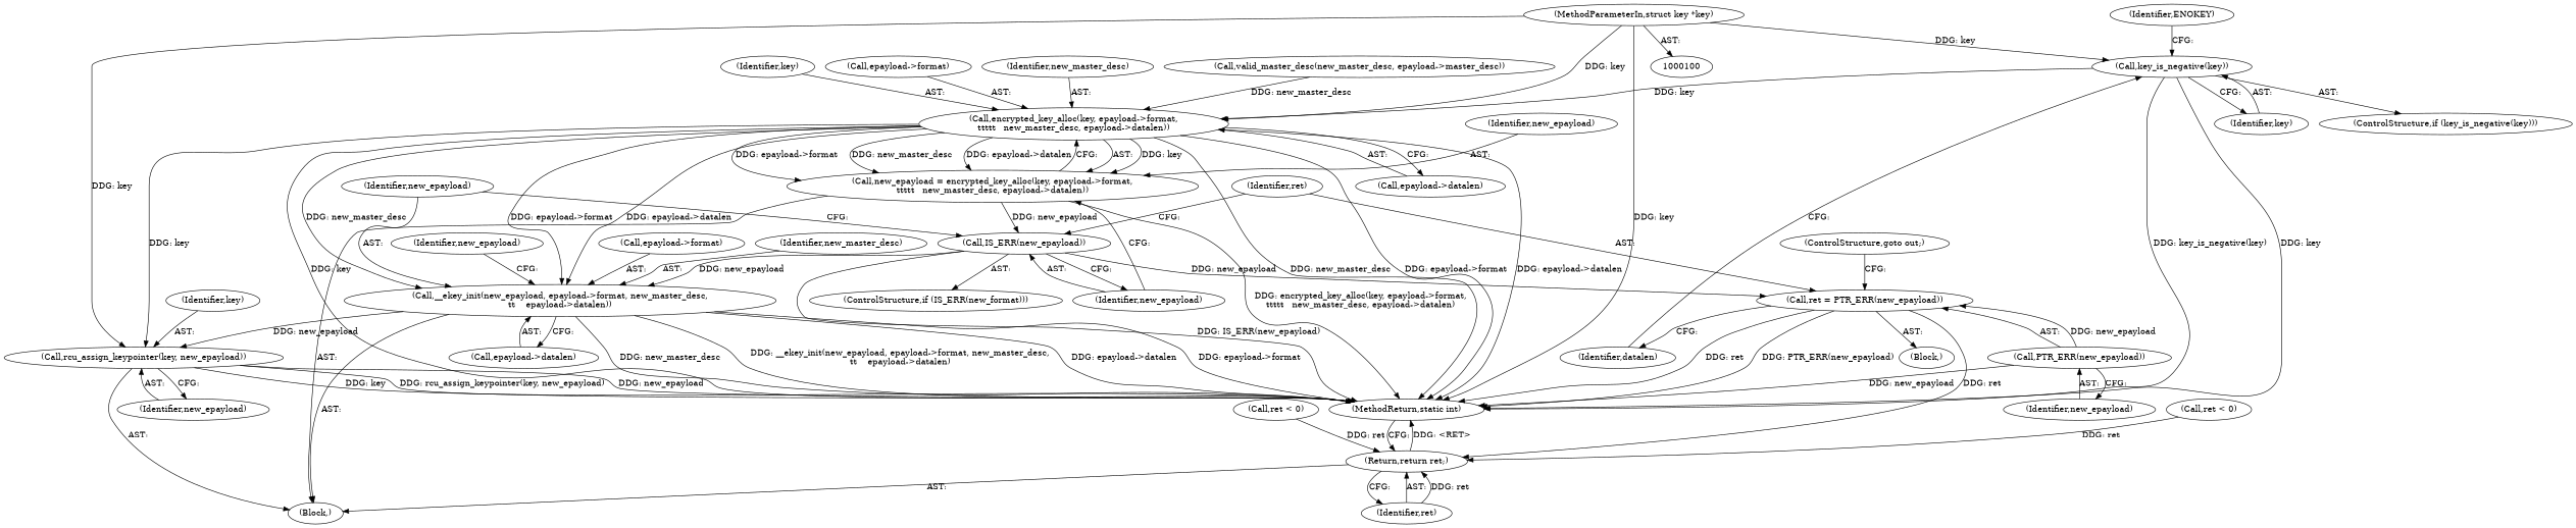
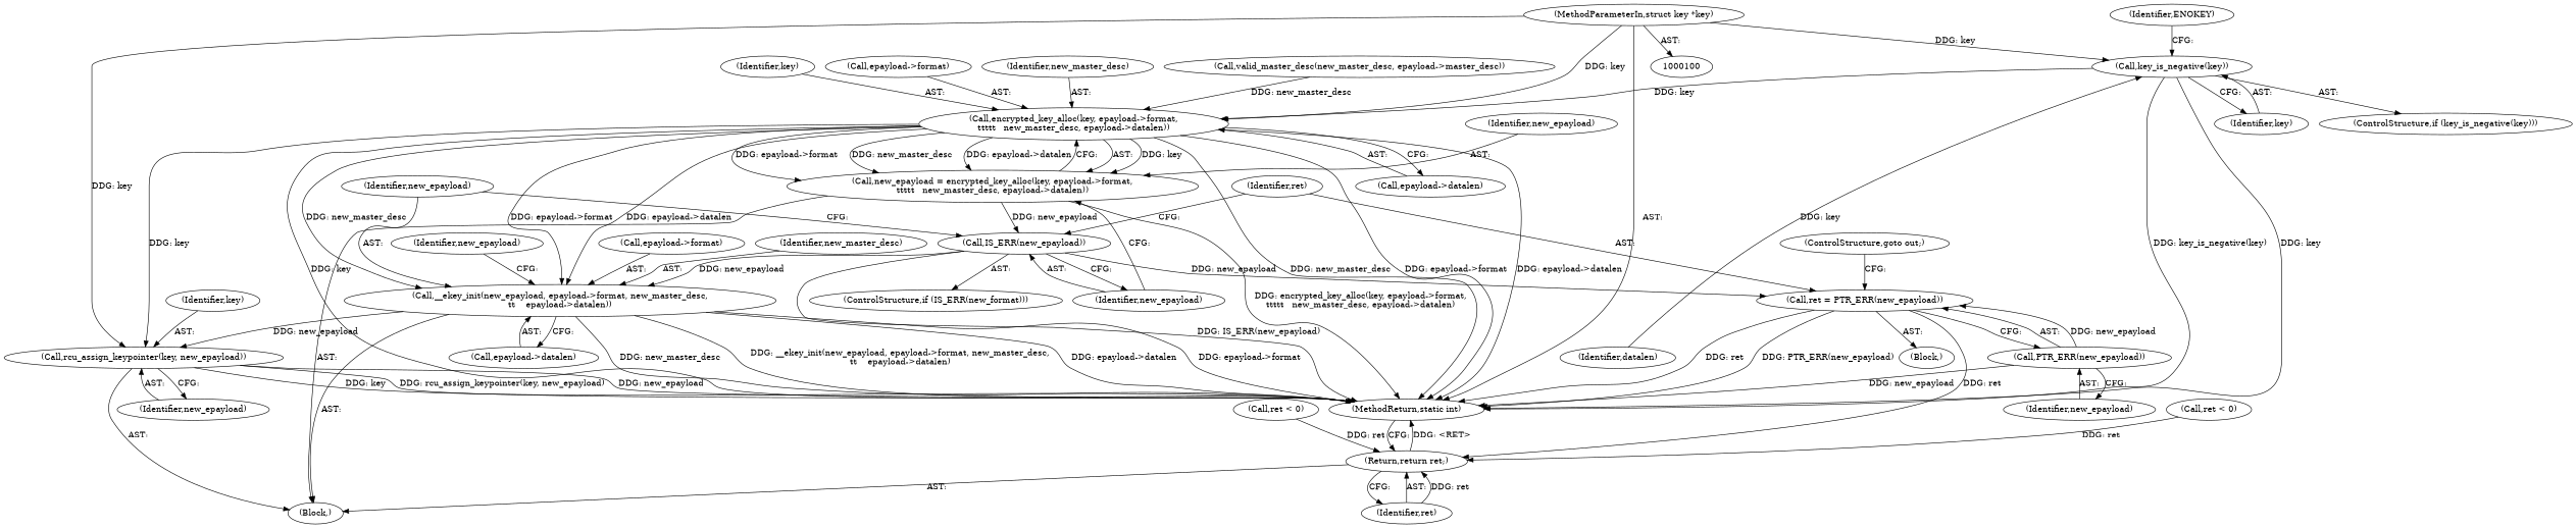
  digraph {
    n1 [label="(MethodParameterIn,struct key *key)"]
    n2 [label="(Call,key_is_negative(key))"]
    n3 [label="(Call,encrypted_key_alloc(key, epayload->format,\n\t\t\t\t\t   new_master_desc, epayload->datalen))"]
    n4 [label="(Call,rcu_assign_keypointer(key, new_epayload))"]
    n5 [label="(MethodReturn,static int)"]
    1000100
    n7 [label="(Identifier,key)"]
    n8 [label="(ControlStructure,if (key_is_negative(key)))"]
    n9 [label="(Call,new_epayload = encrypted_key_alloc(key, epayload->format,\n\t\t\t\t\t   new_master_desc, epayload->datalen))"]
    n10 [label="(Call,__ekey_init(new_epayload, epayload->format, new_master_desc,\n\t\t    epayload->datalen))"]
    n11 [label="(Call,epayload->datalen)"]
    n12 [label="(Block,)"]
    n13 [label="(Identifier,new_epayload)"]
    n14 [label="(Return,return ret;)"]
    n15 [label="(Call,IS_ERR(new_epayload))"]
    n16 [label="(Call,epayload->datalen)"]
    n17 [label="(Identifier,new_epayload)"]
    n18 [label="(ControlStructure,if (IS_ERR(new_format)))"]
    n19 [label="(Call,ret = PTR_ERR(new_epayload))"]
    n20 [label="(Call,PTR_ERR(new_epayload))"]
    n21 [label="(Identifier,new_epayload)"]
    n22 [label="(Block,)"]
    n23 [label="(Identifier,ret)"]
    n24 [label="(Identifier,key)"]
    n25 [label="(Call,ret < 0)"]
    n26 [label="(Call,epayload->format)"]
    n27 [label="(Identifier,new_epayload)"]
    n28 [label="(Identifier,new_master_desc)"]
    n29 [label="(Identifier,new_epayload)"]
    n30 [label="(Call,epayload->format)"]
    n31 [label="(Identifier,new_master_desc)"]
    n32 [label="(Identifier,ENOKEY)"]
    n33 [label="(Identifier,new_epayload)"]
    n34 [label="(Identifier,datalen)"]
    n35 [label="(Identifier,key)"]
    n36 [label="(Identifier,ret)"]
    n37 [label="(Call,ret < 0)"]
    n38 [label="(ControlStructure,goto out;)"]
    n39 [label="(Call,valid_master_desc(new_master_desc, epayload->master_desc))"]
    n1 -> n2 [label="DDG: key"]
    n1 -> n3 [label="DDG: key"]
    n1 -> n4 [label="DDG: key"]
-   n1 -> n5 [label="DDG: key"]
+   n1 -> n5 [label="AST: "]
    n1 -> 1000100 [label="AST: "]
    n2 -> n3 [label="DDG: key"]
    n2 -> n5 [label="DDG: key_is_negative(key)"]
    n2 -> n5 [label="DDG: key"]
    n2 -> n7 [label="CFG: "]
    n2 -> n8 [label="AST: "]
    n3 -> n4 [label="DDG: key"]
    n3 -> n5 [label="DDG: key"]
    n3 -> n5 [label="DDG: new_master_desc"]
    n3 -> n5 [label="DDG: epayload->format"]
    n3 -> n5 [label="DDG: epayload->datalen"]
    n3 -> n9 [label="AST: "]
    n3 -> n9 [label="DDG: key"]
    n3 -> n9 [label="DDG: epayload->format"]
    n3 -> n9 [label="DDG: new_master_desc"]
    n3 -> n9 [label="DDG: epayload->datalen"]
    n3 -> n10 [label="DDG: epayload->format"]
    n3 -> n10 [label="DDG: new_master_desc"]
    n3 -> n10 [label="DDG: epayload->datalen"]
    n3 -> n11 [label="CFG: "]
    n4 -> n5 [label="DDG: key"]
    n4 -> n5 [label="DDG: rcu_assign_keypointer(key, new_epayload)"]
    n4 -> n5 [label="DDG: new_epayload"]
    n4 -> n12 [label="AST: "]
    n4 -> n13 [label="CFG: "]
    n5 -> n14 [label="CFG: "]
    n7 -> n2 [label="AST: "]
    n9 -> n3 [label="CFG: "]
    n9 -> n5 [label="DDG: encrypted_key_alloc(key, epayload->format,\n\t\t\t\t\t   new_master_desc, epayload->datalen)"]
    n9 -> n12 [label="AST: "]
    n9 -> n15 [label="DDG: new_epayload"]
    n10 -> n4 [label="DDG: new_epayload"]
    n10 -> n5 [label="DDG: __ekey_init(new_epayload, epayload->format, new_master_desc,\n\t\t    epayload->datalen)"]
    n10 -> n5 [label="DDG: epayload->datalen"]
    n10 -> n5 [label="DDG: epayload->format"]
    n10 -> n5 [label="DDG: new_master_desc"]
    n10 -> n12 [label="AST: "]
    n10 -> n16 [label="CFG: "]
    n11 -> n3 [label="AST: "]
    n13 -> n4 [label="AST: "]
    n14 -> n5 [label="DDG: <RET>"]
    n14 -> n12 [label="AST: "]
    n14 -> n23 [label="CFG: "]
    n15 -> n5 [label="DDG: IS_ERR(new_epayload)"]
    n15 -> n10 [label="DDG: new_epayload"]
    n15 -> n17 [label="CFG: "]
    n15 -> n18 [label="AST: "]
    n15 -> n19 [label="DDG: new_epayload"]
    n16 -> n10 [label="AST: "]
    n17 -> n9 [label="CFG: "]
    n17 -> n15 [label="AST: "]
    n19 -> n5 [label="DDG: ret"]
    n19 -> n5 [label="DDG: PTR_ERR(new_epayload)"]
    n19 -> n14 [label="DDG: ret"]
-   n19 -> n34 [label="CFG: "]
+   n19 -> n20 [label="CFG: "]
    n19 -> n22 [label="AST: "]
    n20 -> n5 [label="DDG: new_epayload"]
    n20 -> n19 [label="AST: "]
    n20 -> n19 [label="DDG: new_epayload"]
    n20 -> n21 [label="CFG: "]
    n21 -> n20 [label="AST: "]
    n23 -> n14 [label="AST: "]
    n23 -> n14 [label="DDG: ret"]
    n24 -> n3 [label="AST: "]
    n25 -> n14 [label="DDG: ret"]
    n26 -> n3 [label="AST: "]
    n27 -> n9 [label="AST: "]
    n28 -> n3 [label="AST: "]
    n29 -> n10 [label="AST: "]
    n29 -> n15 [label="CFG: "]
    n30 -> n10 [label="AST: "]
    n31 -> n10 [label="AST: "]
    n32 -> n2 [label="CFG: "]
    n33 -> n10 [label="CFG: "]
-   n34 -> n2 [label="CFG: "]
+   n34 -> n2 [label="DDG: key"]
    n35 -> n4 [label="AST: "]
    n36 -> n15 [label="CFG: "]
    n36 -> n19 [label="AST: "]
    n37 -> n14 [label="DDG: ret"]
    n38 -> n19 [label="CFG: "]
    n39 -> n3 [label="DDG: new_master_desc"]
  }
